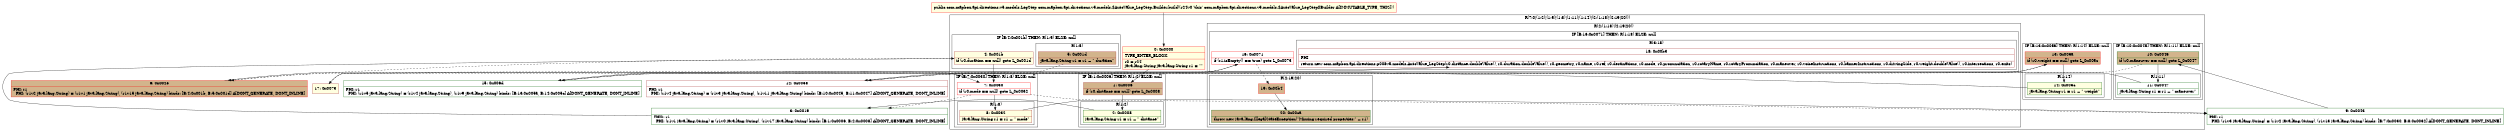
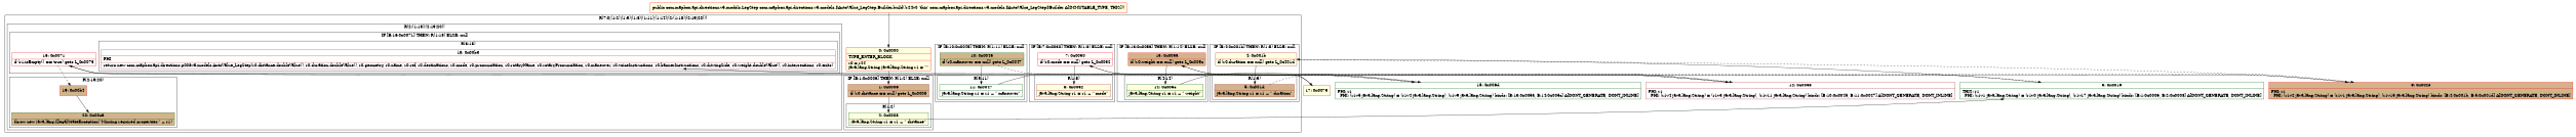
  digraph {
    fontname="DejaVu Serif"
    node [color=darkgreen fillcolor=white fontname="DejaVu Serif" shape=record style=filled]
    edge [fontname="DejaVu Serif"]
    n1 [fillcolor=lightyellow label="{2\:\ 0x0008|java.lang.String r1 = r1 + \" distance\"\l}"]
    n2 [color=brown fillcolor=tan label="{1\:\ 0x0006|if (r0.distance == null) goto L_0x0008\l}"]
    n3 [color=brown fillcolor=tan label="{5\:\ 0x001d|java.lang.String r1 = r1 + \" duration\"\l}"]
-   n4 [color=brown fillcolor=lightyellow label="{4\:\ 0x001b|if (r0.duration == null) goto L_0x001d\l}"]
+   n4 [color=brown fillcolor=lightyellow label="{4\:\ 0x001b|if (r0.duration == null) goto L_0x401d\l}"]
    n5 [color=brown fillcolor=lightyellow label="{8\:\ 0x0032|java.lang.String r1 = r1 + \" mode\"\l}"]
    n6 [color=red label="{7\:\ 0x0030|if (r0.mode == null) goto L_0x0032\l}"]
    n7 [label="{11\:\ 0x0047|java.lang.String r1 = r1 + \" maneuver\"\l}"]
    n8 [fillcolor=tan label="{10\:\ 0x0045|if (r0.maneuver == null) goto L_0x0047\l}"]
    n9 [fillcolor=lightyellow label="{14\:\ 0x005c|java.lang.String r1 = r1 + \" weight\"\l}"]
    n10 [color=red fillcolor=tan label="{13\:\ 0x005a|if (r0.weight == null) goto L_0x005c\l}"]
    n11 [color=brown label="{18\:\ 0x00b3|PHI\l|return new com.mapbox.api.directions.p008v5.models.AutoValue_LegStep(r0.distance.doubleValue(), r0.duration.doubleValue(), r0.geometry, r0.name, r0.ref, r0.destinations, r0.mode, r0.pronunciation, r0.rotaryName, r0.rotaryPronunciation, r0.maneuver, r0.voiceInstructions, r0.bannerInstructions, r0.drivingSide, r0.weight.doubleValue(), r0.intersections, r0.exits)\l}"]
    n12 [color=red label="{16\:\ 0x0071|if (r1.isEmpty() == true) goto L_0x0073\l}"]
    n13 [color=red fillcolor=tan label="{19\:\ 0x00b4}"]
    n14 [fillcolor=tan label="{20\:\ 0x00ca|throw new java.lang.IllegalStateException(\"Missing required properties:\" + r1)\l}"]
    n15 [color=red fillcolor=lightyellow label="{0\:\ 0x0000|TYPE_ENTER_BLOCK\l|r0 = r24\ljava.lang.String java.lang.String r1 = \"\"\l}"]
    n16 [label="{3\:\ 0x0019|THIS: r1 \l  PHI: (r1v1 java.lang.String) = (r1v0 java.lang.String), (r1v17 java.lang.String) binds: [B:1:0x0006, B:2:0x0008] A[DONT_GENERATE, DONT_INLINE]\l}"]
    n17 [color=red fillcolor=tan label="{6\:\ 0x002e|PHI: r1 \l  PHI: (r1v2 java.lang.String) = (r1v1 java.lang.String), (r1v15 java.lang.String) binds: [B:4:0x001b, B:5:0x001d] A[DONT_GENERATE, DONT_INLINE]\l}"]
-   n18 [label="{9\:\ 0x0043|PHI: r1 \l  PHI: (r1v3 java.lang.String) = (r1v2 java.lang.String), (r1v13 java.lang.String) binds: [B:7:0x0030, B:8:0x0032] A[DONT_GENERATE, DONT_INLINE]\l}"]
    n19 [color=brown label="{12\:\ 0x0058|PHI: r1 \l  PHI: (r1v4 java.lang.String) = (r1v3 java.lang.String), (r1v11 java.lang.String) binds: [B:10:0x0045, B:11:0x0047] A[DONT_GENERATE, DONT_INLINE]\l}"]
    n20 [label="{15\:\ 0x006d|PHI: r1 \l  PHI: (r1v5 java.lang.String) = (r1v4 java.lang.String), (r1v9 java.lang.String) binds: [B:13:0x005a, B:14:0x005c] A[DONT_GENERATE, DONT_INLINE]\l}"]
    n21 [color=brown fillcolor=lightyellow label="{17\:\ 0x0073}"]
    n22 [color=red fillcolor=lightyellow label="{public com.mapbox.api.directions.v5.models.LegStep com.mapbox.api.directions.v5.models.$AutoValue_LegStep.Builder.build((r24v0 'this' com.mapbox.api.directions.v5.models.$AutoValue_LegStep$Builder A[IMMUTABLE_TYPE, THIS])) }"]
    subgraph cluster_1 {
      label="R(7:0|(1:2)|(1:5)|(1:8)|(1:11)|(1:14)|(2:(1:18)|(2:19|20)))"
      n15
      subgraph cluster_2 {
        label="IF [B:1:0x0006] THEN: R(1:2) ELSE: null"
        n2
        subgraph cluster_3 {
          label="R(1:2)"
          n1
        }
      }
      subgraph cluster_4 {
        label="IF [B:4:0x001b] THEN: R(1:5) ELSE: null"
        n4
        subgraph cluster_5 {
          label="R(1:5)"
          n3
        }
      }
      subgraph cluster_6 {
        label="IF [B:7:0x0030] THEN: R(1:8) ELSE: null"
        n6
        subgraph cluster_7 {
          label="R(1:8)"
          n5
        }
      }
      subgraph cluster_8 {
        label="IF [B:10:0x0045] THEN: R(1:11) ELSE: null"
        n8
        subgraph cluster_9 {
-         label="R(1:11)"
+         label="R(5:11)"
          n7
        }
      }
      subgraph cluster_10 {
        label="IF [B:13:0x005a] THEN: R(1:14) ELSE: null"
        n10
        subgraph cluster_11 {
-         label="R(1:14)"
+         label="R(4:14)"
          n9
        }
      }
      subgraph cluster_12 {
        label="R(2:(1:18)|(2:19|20))"
        subgraph cluster_13 {
          label="IF [B:16:0x0071] THEN: R(1:18) ELSE: null"
          n12
          subgraph cluster_14 {
            label="R(3:18)"
            n11
          }
        }
        subgraph cluster_15 {
          label="R(2:19|20)"
          n13
          n14
        }
      }
    }
    n1 -> n16
    n2 -> n1
    n3 -> n17 [style=dashed]
-   n4 -> n6
+   n4 -> n3
    n4 -> n17 [style=dashed]
-   n5 -> n18
    n6 -> n5
    n6 -> n16 [style=dashed]
-   n6 -> n18 [style=dashed]
    n7 -> n19
    n8 -> n7
    n8 -> n19 [style=dashed]
    n9 -> n20
    n10 -> n9
    n10 -> n20 [style=dashed]
    n12 -> n13 [style=dashed]
-   n12 -> n21 [style=dashed]
+   n12 -> n21
    n13 -> n14
    n15 -> n2
    n16 -> n4
    n17 -> n6
-   n18 -> n8
    n19 -> n10
    n20 -> n12
    n21 -> n11
    n22 -> n15
  }
